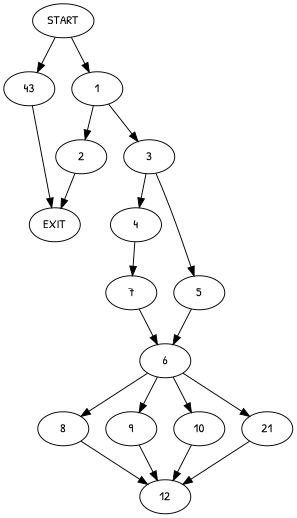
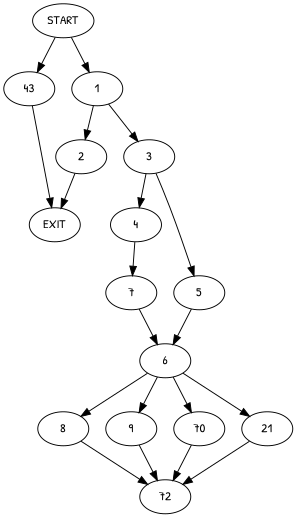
  digraph {
    fontname="Patrick Hand"
    node [fontname="Patrick Hand"]
    edge [fontname="Patrick Hand"]
    n1 [label=START]
    1
    n3 [label=43]
    2
    3
    n6 [label=EXIT]
    4
    5
    7
    6
    8
    9
-   10
+   10 [label=70]
    n14 [label=21]
-   12
+   12 [label=72]
    n1 -> 1
    n1 -> n3
    1 -> 2
    1 -> 3
    n3 -> n6
    2 -> n6
    3 -> 4
    3 -> 5
    4 -> 7
    5 -> 6
    7 -> 6
    6 -> 8
    6 -> 9
    6 -> 10
    6 -> n14
    8 -> 12
    9 -> 12
    10 -> 12
    n14 -> 12
  }
